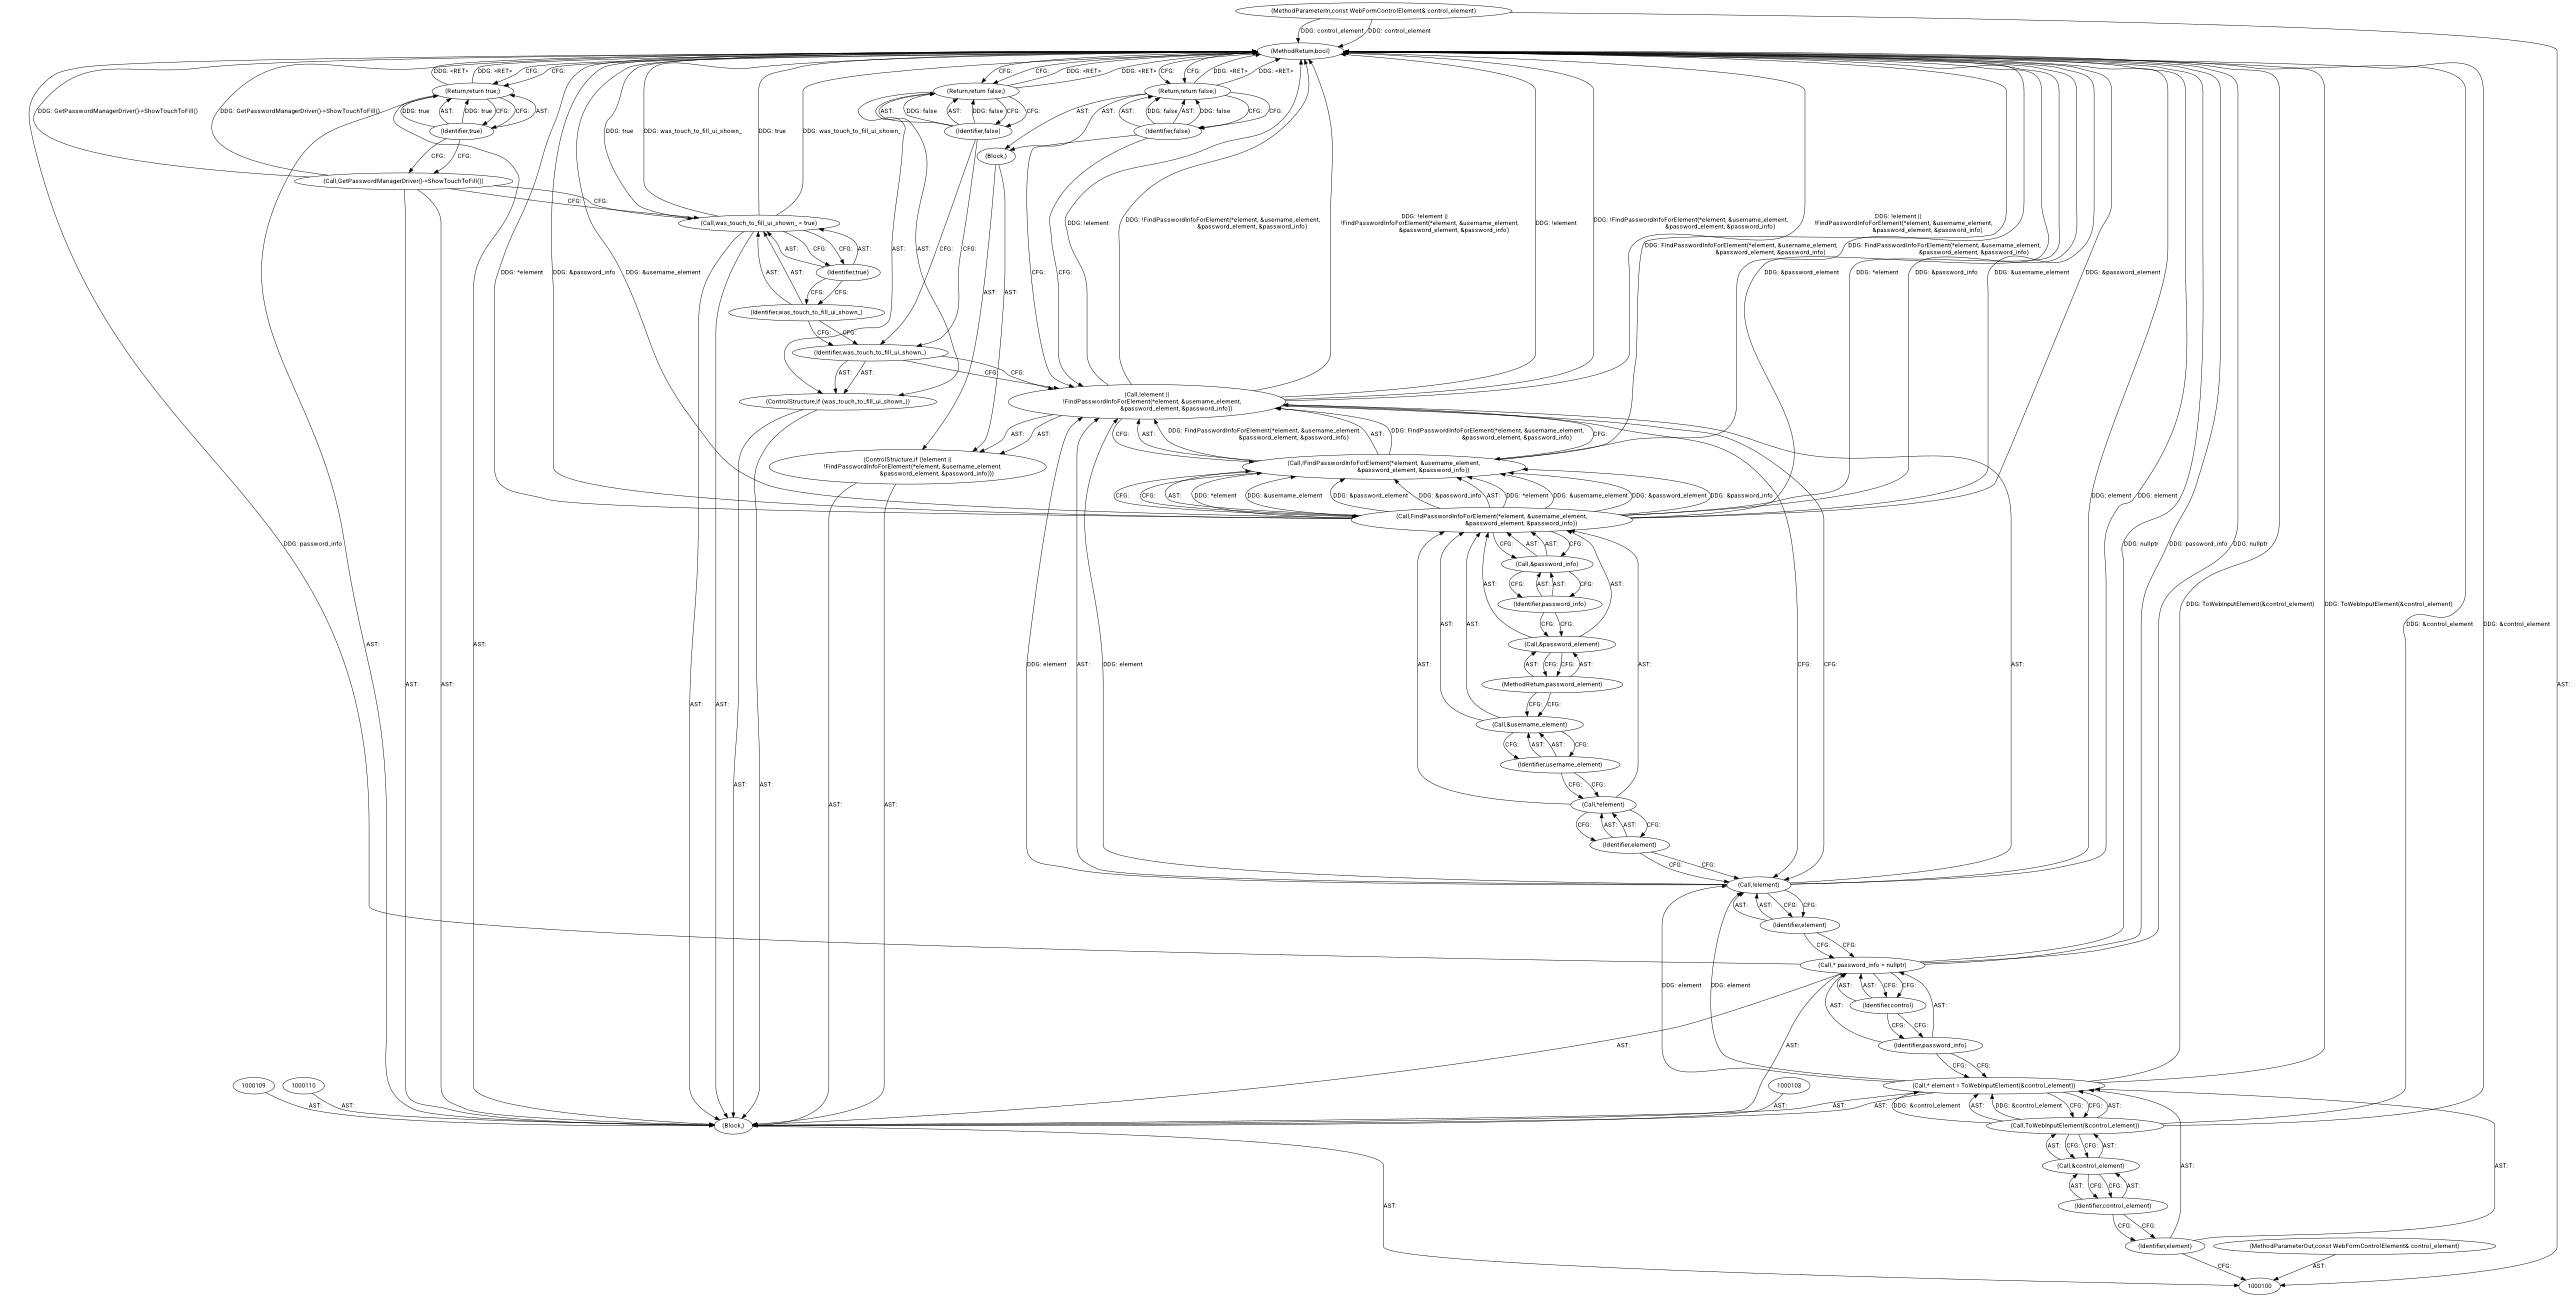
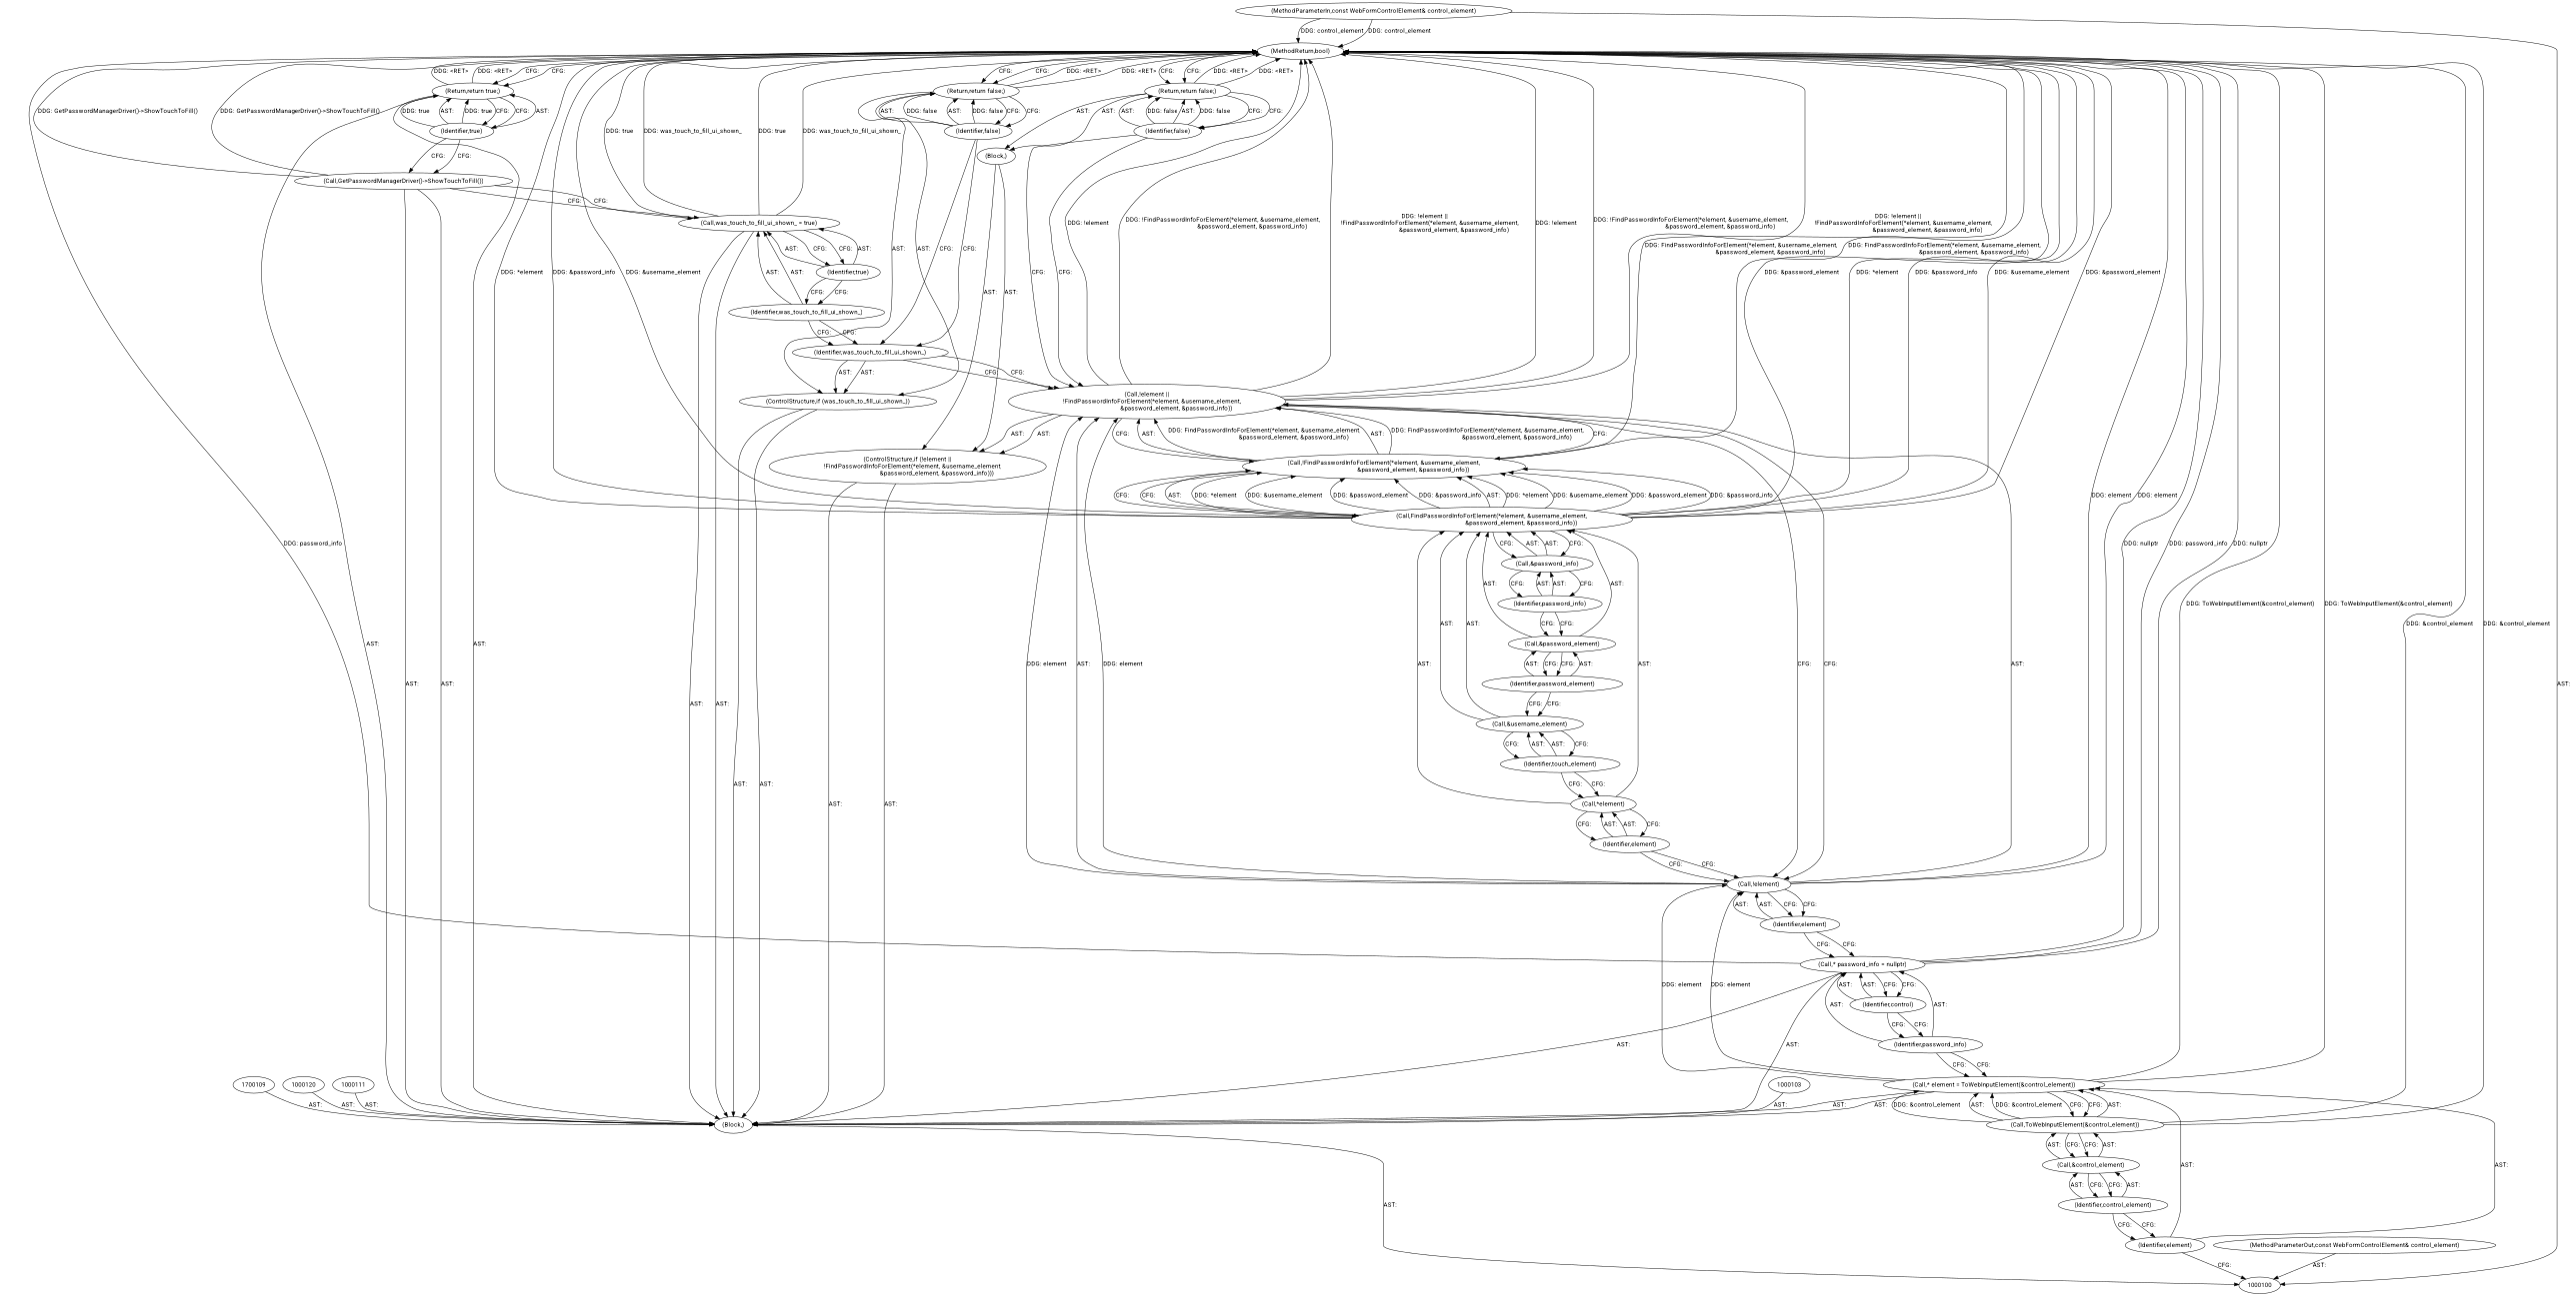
  digraph {
    fontname=Roboto
    node [fontname=Roboto]
    edge [fontname=Roboto]
    n1 [label="(MethodReturn,bool)"]
    n2 [label="(Return,return false;)"]
    n3 [label="(Return,return false;)"]
    n4 [label="(Return,return true;)"]
    n5 [label="(Identifier,false)"]
    n6 [label="(Block,)"]
    n7 [label="(ControlStructure,if (was_touch_to_fill_ui_shown_))"]
    n8 [label="(Identifier,false)"]
    n9 [label="(Block,)"]
    n10 [label="(Identifier,true)"]
    n11 [label="(Call,!element ||\n      !FindPasswordInfoForElement(*element, &username_element,\n                                  &password_element, &password_info))"]
    n12 [label="(Call,!element)"]
    n13 [label="(ControlStructure,if (!element ||\n      !FindPasswordInfoForElement(*element, &username_element,\n                                  &password_element, &password_info)))"]
    n14 [label="(Call,!FindPasswordInfoForElement(*element, &username_element,\n                                  &password_element, &password_info))"]
    1000100
    n16 [label="(Identifier,was_touch_to_fill_ui_shown_)"]
    n17 [label="(Call,was_touch_to_fill_ui_shown_ = true)"]
    n18 [label="(Identifier,true)"]
    n19 [label="(Identifier,was_touch_to_fill_ui_shown_)"]
    n20 [label="(Call,GetPasswordManagerDriver()->ShowTouchToFill())"]
    n21 [label="(MethodParameterIn,const WebFormControlElement& control_element)"]
    n22 [label="(MethodParameterOut,const WebFormControlElement& control_element)"]
    n23 [label="(Call,* element = ToWebInputElement(&control_element))"]
    n24 [label="(Call,ToWebInputElement(&control_element))"]
    n25 [label="(Call,&control_element)"]
    n26 [label="(Identifier,element)"]
    n27 [label="(Identifier,element)"]
    n28 [label="(Identifier,control_element)"]
    n29 [label="(Call,* password_info = nullptr)"]
    n30 [label="(Identifier,control)"]
    n31 [label="(Identifier,password_info)"]
    n32 [label="(Call,FindPasswordInfoForElement(*element, &username_element,\n                                  &password_element, &password_info))"]
    n33 [label="(Call,*element)"]
    n34 [label="(Identifier,element)"]
    n35 [label="(Call,&password_info)"]
    n36 [label="(Call,&username_element)"]
-   n37 [label="(Identifier,username_element)"]
+   n37 [label="(Identifier,touch_element)"]
    n38 [label="(Identifier,password_info)"]
    n39 [label="(Call,&password_element)"]
-   n40 [label="(MethodReturn,password_element)"]
+   n40 [label="(Identifier,password_element)"]
    1000103
-   1000109
-   1000110
+   1000109 [label=1700109]
+   1000110 [label=1000120]
+   1000111
    n1 -> n2 [label="CFG: "]
    n1 -> n2 [label="CFG: "]
    n1 -> n3 [label="CFG: "]
    n1 -> n3 [label="CFG: "]
    n1 -> n4 [label="CFG: "]
    n1 -> n4 [label="CFG: "]
    n2 -> n1 [label="DDG: <RET>"]
    n2 -> n1 [label="DDG: <RET>"]
    n2 -> n5 [label="CFG: "]
    n2 -> n5 [label="CFG: "]
    n2 -> n6 [label="AST: "]
    n2 -> n6 [label="AST: "]
    n3 -> n1 [label="DDG: <RET>"]
    n3 -> n1 [label="DDG: <RET>"]
    n3 -> n7 [label="AST: "]
    n3 -> n7 [label="AST: "]
    n3 -> n8 [label="CFG: "]
    n3 -> n8 [label="CFG: "]
    n4 -> n1 [label="DDG: <RET>"]
    n4 -> n1 [label="DDG: <RET>"]
    n4 -> n9 [label="AST: "]
    n4 -> n9 [label="AST: "]
    n4 -> n10 [label="CFG: "]
    n4 -> n10 [label="CFG: "]
    n5 -> n2 [label="AST: "]
    n5 -> n2 [label="DDG: false"]
    n5 -> n2 [label="AST: "]
    n5 -> n2 [label="DDG: false"]
    n5 -> n11 [label="CFG: "]
    n5 -> n11 [label="CFG: "]
    n6 -> n13 [label="AST: "]
    n6 -> n13 [label="AST: "]
    n7 -> n9 [label="AST: "]
    n7 -> n9 [label="AST: "]
    n8 -> n3 [label="AST: "]
    n8 -> n3 [label="DDG: false"]
    n8 -> n3 [label="AST: "]
    n8 -> n3 [label="DDG: false"]
    n8 -> n16 [label="CFG: "]
    n8 -> n16 [label="CFG: "]
    n9 -> 1000100 [label="AST: "]
    n10 -> n4 [label="AST: "]
    n10 -> n4 [label="DDG: true"]
    n10 -> n4 [label="AST: "]
    n10 -> n4 [label="DDG: true"]
    n10 -> n20 [label="CFG: "]
    n10 -> n20 [label="CFG: "]
    n11 -> n1 [label="DDG: !element"]
    n11 -> n1 [label="DDG: !FindPasswordInfoForElement(*element, &username_element,\n                                  &password_element, &password_info)"]
    n11 -> n1 [label="DDG: !element ||\n      !FindPasswordInfoForElement(*element, &username_element,\n                                  &password_element, &password_info)"]
    n11 -> n1 [label="DDG: !element"]
    n11 -> n1 [label="DDG: !FindPasswordInfoForElement(*element, &username_element,\n                                  &password_element, &password_info)"]
    n11 -> n1 [label="DDG: !element ||\n      !FindPasswordInfoForElement(*element, &username_element,\n                                  &password_element, &password_info)"]
    n11 -> n12 [label="CFG: "]
    n11 -> n12 [label="CFG: "]
    n11 -> n13 [label="AST: "]
    n11 -> n13 [label="AST: "]
    n11 -> n14 [label="CFG: "]
    n11 -> n14 [label="CFG: "]
    n12 -> n1 [label="DDG: element"]
    n12 -> n1 [label="DDG: element"]
    n12 -> n11 [label="AST: "]
    n12 -> n11 [label="DDG: element"]
    n12 -> n11 [label="AST: "]
    n12 -> n11 [label="DDG: element"]
    n12 -> n26 [label="CFG: "]
    n12 -> n26 [label="CFG: "]
    n13 -> n9 [label="AST: "]
    n13 -> n9 [label="AST: "]
    n14 -> n1 [label="DDG: FindPasswordInfoForElement(*element, &username_element,\n                                  &password_element, &password_info)"]
    n14 -> n1 [label="DDG: FindPasswordInfoForElement(*element, &username_element,\n                                  &password_element, &password_info)"]
    n14 -> n11 [label="AST: "]
    n14 -> n11 [label="DDG: FindPasswordInfoForElement(*element, &username_element,\n                                  &password_element, &password_info)"]
    n14 -> n11 [label="AST: "]
    n14 -> n11 [label="DDG: FindPasswordInfoForElement(*element, &username_element,\n                                  &password_element, &password_info)"]
    n14 -> n32 [label="CFG: "]
    n14 -> n32 [label="CFG: "]
    n16 -> n7 [label="AST: "]
    n16 -> n7 [label="AST: "]
    n16 -> n11 [label="CFG: "]
    n16 -> n11 [label="CFG: "]
    n17 -> n1 [label="DDG: true"]
    n17 -> n1 [label="DDG: was_touch_to_fill_ui_shown_"]
    n17 -> n1 [label="DDG: true"]
    n17 -> n1 [label="DDG: was_touch_to_fill_ui_shown_"]
    n17 -> n9 [label="AST: "]
    n17 -> n9 [label="AST: "]
    n17 -> n18 [label="CFG: "]
    n17 -> n18 [label="CFG: "]
    n18 -> n17 [label="AST: "]
    n18 -> n17 [label="AST: "]
    n18 -> n19 [label="CFG: "]
    n18 -> n19 [label="CFG: "]
    n19 -> n16 [label="CFG: "]
    n19 -> n16 [label="CFG: "]
    n19 -> n17 [label="AST: "]
    n19 -> n17 [label="AST: "]
    n20 -> n1 [label="DDG: GetPasswordManagerDriver()->ShowTouchToFill()"]
    n20 -> n1 [label="DDG: GetPasswordManagerDriver()->ShowTouchToFill()"]
    n20 -> n9 [label="AST: "]
    n20 -> n9 [label="AST: "]
    n20 -> n17 [label="CFG: "]
    n20 -> n17 [label="CFG: "]
    n21 -> n1 [label="DDG: control_element"]
    n21 -> n1 [label="DDG: control_element"]
    n21 -> 1000100 [label="AST: "]
    n22 -> 1000100 [label="AST: "]
    n23 -> n1 [label="DDG: ToWebInputElement(&control_element)"]
    n23 -> n1 [label="DDG: ToWebInputElement(&control_element)"]
    n23 -> n9 [label="AST: "]
    n23 -> n9 [label="AST: "]
    n23 -> n12 [label="DDG: element"]
    n23 -> n12 [label="DDG: element"]
    n23 -> n24 [label="CFG: "]
    n23 -> n24 [label="CFG: "]
    n24 -> n1 [label="DDG: &control_element"]
    n24 -> n1 [label="DDG: &control_element"]
    n24 -> n23 [label="AST: "]
    n24 -> n23 [label="DDG: &control_element"]
    n24 -> n23 [label="AST: "]
    n24 -> n23 [label="DDG: &control_element"]
    n24 -> n25 [label="CFG: "]
    n24 -> n25 [label="CFG: "]
    n25 -> n24 [label="AST: "]
    n25 -> n24 [label="AST: "]
    n25 -> n28 [label="CFG: "]
    n25 -> n28 [label="CFG: "]
    n26 -> n12 [label="AST: "]
    n26 -> n12 [label="AST: "]
    n26 -> n29 [label="CFG: "]
    n26 -> n29 [label="CFG: "]
    n27 -> 1000100 [label="CFG: "]
    n27 -> n23 [label="AST: "]
    n27 -> n23 [label="AST: "]
    n28 -> n25 [label="AST: "]
    n28 -> n25 [label="AST: "]
    n28 -> n27 [label="CFG: "]
    n28 -> n27 [label="CFG: "]
    n29 -> n1 [label="DDG: nullptr"]
    n29 -> n1 [label="DDG: password_info"]
    n29 -> n1 [label="DDG: nullptr"]
    n29 -> n1 [label="DDG: password_info"]
    n29 -> n9 [label="AST: "]
    n29 -> n9 [label="AST: "]
    n29 -> n30 [label="CFG: "]
    n29 -> n30 [label="CFG: "]
    n30 -> n29 [label="AST: "]
    n30 -> n29 [label="AST: "]
    n30 -> n31 [label="CFG: "]
    n30 -> n31 [label="CFG: "]
    n31 -> n23 [label="CFG: "]
    n31 -> n23 [label="CFG: "]
    n31 -> n29 [label="AST: "]
    n31 -> n29 [label="AST: "]
    n32 -> n1 [label="DDG: &password_element"]
    n32 -> n1 [label="DDG: *element"]
    n32 -> n1 [label="DDG: &password_info"]
    n32 -> n1 [label="DDG: &username_element"]
    n32 -> n1 [label="DDG: &password_element"]
    n32 -> n1 [label="DDG: *element"]
    n32 -> n1 [label="DDG: &password_info"]
    n32 -> n1 [label="DDG: &username_element"]
    n32 -> n14 [label="AST: "]
    n32 -> n14 [label="DDG: *element"]
    n32 -> n14 [label="DDG: &username_element"]
    n32 -> n14 [label="DDG: &password_element"]
    n32 -> n14 [label="DDG: &password_info"]
    n32 -> n14 [label="AST: "]
    n32 -> n14 [label="DDG: *element"]
    n32 -> n14 [label="DDG: &username_element"]
    n32 -> n14 [label="DDG: &password_element"]
    n32 -> n14 [label="DDG: &password_info"]
    n32 -> n35 [label="CFG: "]
    n32 -> n35 [label="CFG: "]
    n33 -> n32 [label="AST: "]
    n33 -> n32 [label="AST: "]
    n33 -> n34 [label="CFG: "]
    n33 -> n34 [label="CFG: "]
    n34 -> n12 [label="CFG: "]
    n34 -> n12 [label="CFG: "]
    n34 -> n33 [label="AST: "]
    n34 -> n33 [label="AST: "]
    n35 -> n32 [label="AST: "]
    n35 -> n32 [label="AST: "]
    n35 -> n38 [label="CFG: "]
    n35 -> n38 [label="CFG: "]
    n36 -> n32 [label="AST: "]
    n36 -> n32 [label="AST: "]
    n36 -> n37 [label="CFG: "]
    n36 -> n37 [label="CFG: "]
    n37 -> n33 [label="CFG: "]
    n37 -> n33 [label="CFG: "]
    n37 -> n36 [label="AST: "]
    n37 -> n36 [label="AST: "]
    n38 -> n35 [label="AST: "]
    n38 -> n35 [label="AST: "]
    n38 -> n39 [label="CFG: "]
    n38 -> n39 [label="CFG: "]
    n39 -> n32 [label="AST: "]
    n39 -> n32 [label="AST: "]
    n39 -> n40 [label="CFG: "]
    n39 -> n40 [label="CFG: "]
    n40 -> n36 [label="CFG: "]
    n40 -> n36 [label="CFG: "]
    n40 -> n39 [label="AST: "]
    n40 -> n39 [label="AST: "]
    1000103 -> n9 [label="AST: "]
    1000109 -> n9 [label="AST: "]
    1000110 -> n9 [label="AST: "]
+   1000111 -> n9 [label="AST: "]
  }
